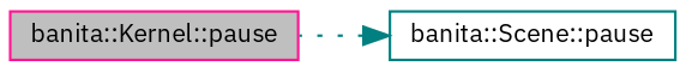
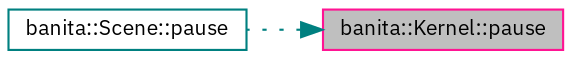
  digraph {
    rankdir=RL
    fontname="IBM Plex Sans"
    node [fontname="IBM Plex Sans" fontsize=10 shape=record style=filled]
    n1 [color=deeppink fillcolor=grey75 fontcolor=black height=0.2 label="banita::Kernel::pause" width=0.4]
    n2 [color=teal fillcolor=white height=0.2 label="banita::Scene::pause" width=0.4]
-   n2 -> n1 [color=teal dir=back fontname="IBM Plex Sans" fontsize=10 labelfontname=Helvetica labelfontsize=10 style=dotted]
+   n1 -> n2 [color=teal dir=back fontname="IBM Plex Sans" fontsize=10 labelfontname=Helvetica labelfontsize=10 style=dotted]
  }
